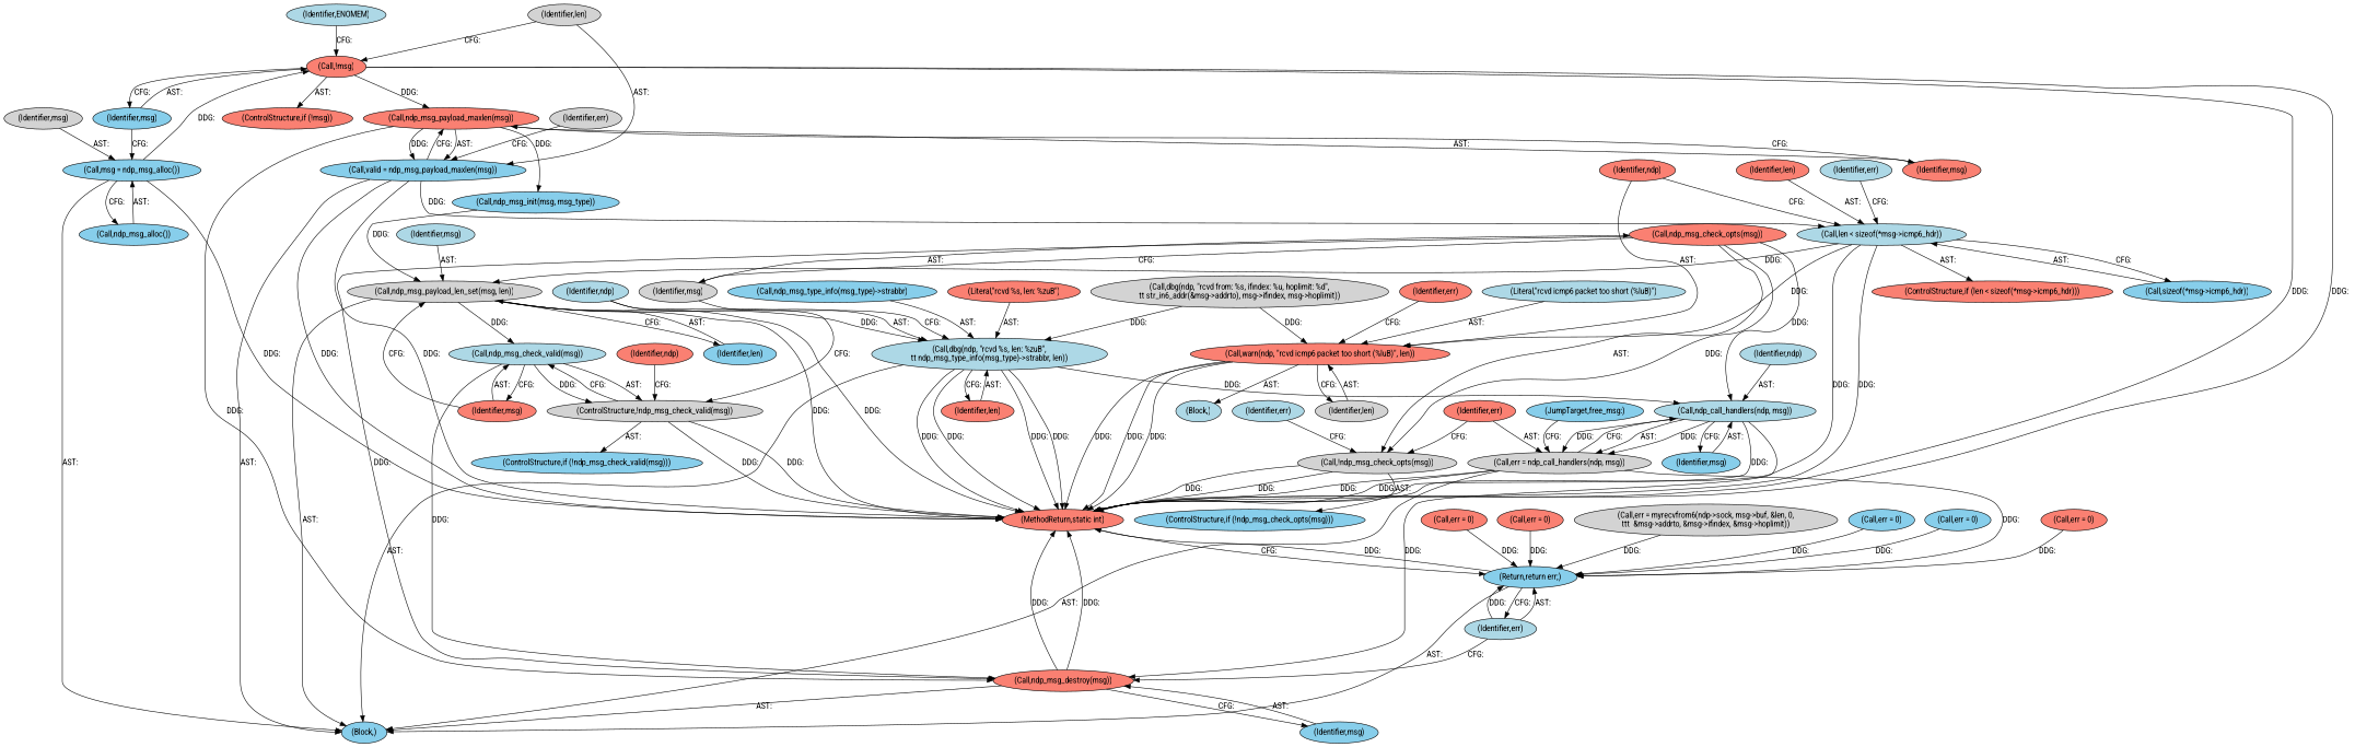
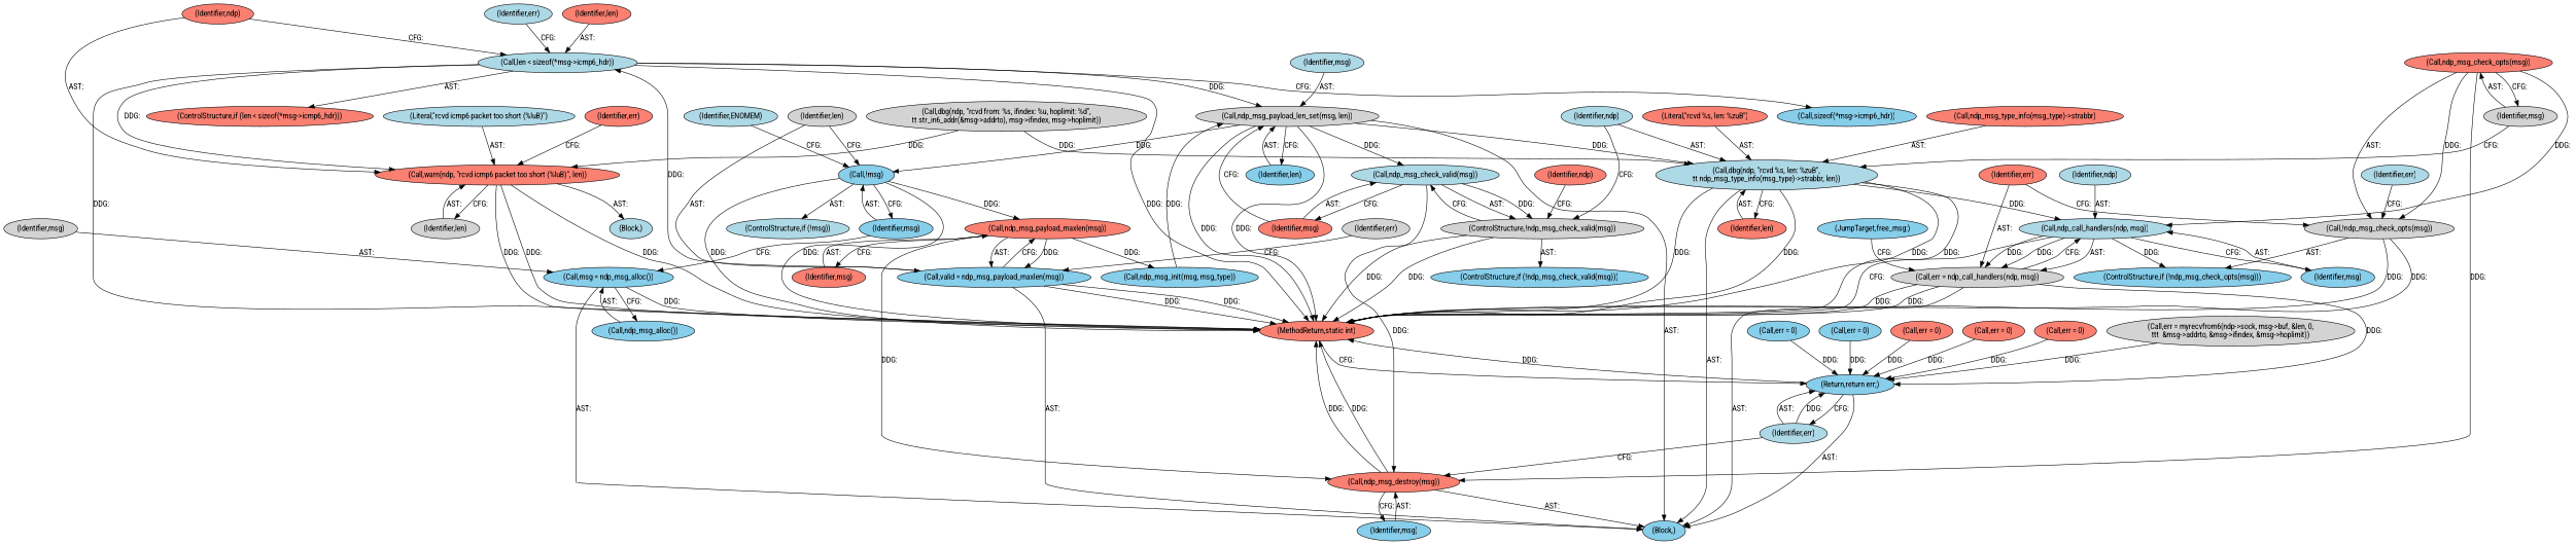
  digraph {
    fontname="Roboto Condensed"
    node [fillcolor=salmon fontname="Roboto Condensed" style=filled]
    edge [fontname="Roboto Condensed"]
    n1 [fillcolor=lightblue label="(Call,len < sizeof(*msg->icmp6_hdr))"]
    n2 [label="(Call,warn(ndp, \"rcvd icmp6 packet too short (%luB)\", len))"]
    n3 [fillcolor=lightgrey label="(Call,ndp_msg_payload_len_set(msg, len))"]
    n4 [label="(MethodReturn,static int)"]
    n5 [label="(ControlStructure,if (len < sizeof(*msg->icmp6_hdr)))"]
    n6 [fillcolor=skyblue label="(Call,sizeof(*msg->icmp6_hdr))"]
    n7 [fillcolor=lightgrey label="(Identifier,len)"]
    n8 [fillcolor=lightblue label="(Block,)"]
    n9 [fillcolor=skyblue label="(Block,)"]
    n10 [fillcolor=lightblue label="(Call,ndp_msg_check_valid(msg))"]
    n11 [fillcolor=lightblue label="(Call,dbg(ndp, \"rcvd %s, len: %zuB\",\n\t\t ndp_msg_type_info(msg_type)->strabbr, len))"]
    n12 [fillcolor=skyblue label="(Identifier,len)"]
    n13 [fillcolor=skyblue label="(Return,return err;)"]
    n14 [fillcolor=skyblue label="(Call,valid = ndp_msg_payload_maxlen(msg))"]
    n15 [label="(Call,ndp_msg_payload_maxlen(msg))"]
    n16 [label="(Call,ndp_msg_destroy(msg))"]
    n17 [fillcolor=skyblue label="(Call,ndp_msg_init(msg, msg_type))"]
    n18 [label="(Identifier,msg)"]
    n19 [fillcolor=skyblue label="(Identifier,msg)"]
-   n20 [label="(Call,!msg)"]
+   n20 [fillcolor=skyblue label="(Call,!msg)"]
    n21 [fillcolor=skyblue label="(Identifier,msg)"]
-   n22 [label="(ControlStructure,if (!msg))"]
+   n22 [fillcolor=lightblue label="(ControlStructure,if (!msg))"]
    n23 [fillcolor=skyblue label="(Call,msg = ndp_msg_alloc())"]
    n24 [fillcolor=skyblue label="(Call,ndp_msg_alloc())"]
    n25 [fillcolor=lightgrey label="(ControlStructure,!ndp_msg_check_valid(msg))"]
    n26 [label="(Identifier,msg)"]
    n27 [fillcolor=lightblue label="(Call,ndp_call_handlers(ndp, msg))"]
    n28 [label="(Identifier,len)"]
    n29 [fillcolor=skyblue label="(ControlStructure,if (!ndp_msg_check_valid(msg)))"]
    n30 [label="(Call,ndp_msg_check_opts(msg))"]
    n31 [fillcolor=lightgrey label="(Call,!ndp_msg_check_opts(msg))"]
    n32 [fillcolor=lightgrey label="(Identifier,msg)"]
    n33 [fillcolor=skyblue label="(ControlStructure,if (!ndp_msg_check_opts(msg)))"]
    n34 [fillcolor=lightgrey label="(Call,err = ndp_call_handlers(ndp, msg))"]
    n35 [fillcolor=skyblue label="(Identifier,msg)"]
    n36 [fillcolor=lightblue label="(Identifier,err)"]
    n37 [fillcolor=skyblue label="(Call,err = 0)"]
    n38 [fillcolor=skyblue label="(Call,err = 0)"]
    n39 [fillcolor=lightblue label="(Identifier,ENOMEM)"]
    n40 [fillcolor=lightblue label="(Identifier,err)"]
    n41 [fillcolor=lightgrey label="(Identifier,msg)"]
    n42 [label="(Call,err = 0)"]
    n43 [label="(Identifier,ndp)"]
    n44 [label="(Identifier,err)"]
    n45 [label="(Call,err = 0)"]
    n46 [label="(Identifier,ndp)"]
    n47 [fillcolor=lightgrey label="(Identifier,len)"]
    n48 [fillcolor=lightgrey label="(Identifier,err)"]
    n49 [label="(Identifier,len)"]
    n50 [fillcolor=lightblue label="(Identifier,ndp)"]
    n51 [label="(Call,err = 0)"]
    n52 [fillcolor=lightblue label="(Identifier,msg)"]
-   n53 [fillcolor=skyblue label="(Call,ndp_msg_type_info(msg_type)->strabbr)"]
+   n53 [label="(Call,ndp_msg_type_info(msg_type)->strabbr)"]
    n54 [fillcolor=lightgrey label="(Call,err = myrecvfrom6(ndp->sock, msg->buf, &len, 0,\n\t\t\t  &msg->addrto, &msg->ifindex, &msg->hoplimit))"]
    n55 [fillcolor=lightblue label="(Identifier,ndp)"]
    n56 [label="(Literal,\"rcvd %s, len: %zuB\")"]
    n57 [fillcolor=skyblue label="(JumpTarget,free_msg:)"]
    n58 [fillcolor=lightblue label="(Literal,\"rcvd icmp6 packet too short (%luB)\")"]
    n59 [fillcolor=lightgrey label="(Call,dbg(ndp, \"rcvd from: %s, ifindex: %u, hoplimit: %d\",\n\t\t str_in6_addr(&msg->addrto), msg->ifindex, msg->hoplimit))"]
    n60 [label="(Identifier,err)"]
    n61 [fillcolor=lightblue label="(Identifier,err)"]
    n1 -> n2 [label="DDG: "]
    n1 -> n3 [label="DDG: "]
    n1 -> n4 [label="DDG: "]
    n1 -> n4 [label="DDG: "]
    n1 -> n5 [label="AST: "]
    n1 -> n6 [label="CFG: "]
    n2 -> n4 [label="DDG: "]
    n2 -> n4 [label="DDG: "]
    n2 -> n4 [label="DDG: "]
    n2 -> n7 [label="CFG: "]
    n2 -> n8 [label="AST: "]
    n3 -> n4 [label="DDG: "]
    n3 -> n4 [label="DDG: "]
    n3 -> n9 [label="AST: "]
    n3 -> n10 [label="DDG: "]
    n3 -> n11 [label="DDG: "]
    n3 -> n12 [label="CFG: "]
    n4 -> n13 [label="CFG: "]
-   n6 -> n1 [label="AST: "]
    n7 -> n2 [label="AST: "]
    n10 -> n16 [label="DDG: "]
    n10 -> n25 [label="AST: "]
    n10 -> n25 [label="DDG: "]
    n10 -> n26 [label="CFG: "]
    n11 -> n4 [label="DDG: "]
    n11 -> n4 [label="DDG: "]
    n11 -> n4 [label="DDG: "]
    n11 -> n4 [label="DDG: "]
    n11 -> n9 [label="AST: "]
    n11 -> n27 [label="DDG: "]
    n11 -> n28 [label="CFG: "]
    n12 -> n3 [label="AST: "]
    n13 -> n4 [label="DDG: "]
    n13 -> n9 [label="AST: "]
    n13 -> n36 [label="CFG: "]
    n14 -> n1 [label="DDG: "]
    n14 -> n4 [label="DDG: "]
    n14 -> n4 [label="DDG: "]
    n14 -> n9 [label="AST: "]
    n14 -> n15 [label="CFG: "]
    n15 -> n14 [label="AST: "]
    n15 -> n14 [label="DDG: "]
    n15 -> n16 [label="DDG: "]
    n15 -> n17 [label="DDG: "]
    n15 -> n18 [label="CFG: "]
    n16 -> n4 [label="DDG: "]
    n16 -> n4 [label="DDG: "]
    n16 -> n9 [label="AST: "]
    n16 -> n19 [label="CFG: "]
    n17 -> n3 [label="DDG: "]
    n18 -> n15 [label="AST: "]
    n19 -> n16 [label="AST: "]
    n20 -> n4 [label="DDG: "]
    n20 -> n4 [label="DDG: "]
    n20 -> n15 [label="DDG: "]
    n20 -> n21 [label="CFG: "]
    n20 -> n22 [label="AST: "]
    n21 -> n20 [label="AST: "]
    n21 -> n23 [label="CFG: "]
    n23 -> n4 [label="DDG: "]
    n23 -> n9 [label="AST: "]
-   n23 -> n20 [label="DDG: "]
+   n3 -> n20 [label="DDG: "]
    n23 -> n24 [label="CFG: "]
    n24 -> n23 [label="AST: "]
    n25 -> n4 [label="DDG: "]
    n25 -> n4 [label="DDG: "]
    n25 -> n10 [label="CFG: "]
    n25 -> n29 [label="AST: "]
    n26 -> n3 [label="CFG: "]
    n26 -> n10 [label="AST: "]
-   n27 -> n4 [label="DDG: "]
-   n27 -> n16 [label="DDG: "]
+   n27 -> n4 [label="CFG: "]
+   n27 -> n33 [label="DDG: "]
    n27 -> n34 [label="AST: "]
    n27 -> n34 [label="DDG: "]
    n27 -> n34 [label="DDG: "]
    n27 -> n35 [label="CFG: "]
    n28 -> n11 [label="AST: "]
    n30 -> n16 [label="DDG: "]
    n30 -> n27 [label="DDG: "]
    n30 -> n31 [label="AST: "]
    n30 -> n31 [label="DDG: "]
    n30 -> n32 [label="CFG: "]
    n31 -> n4 [label="DDG: "]
    n31 -> n4 [label="DDG: "]
    n31 -> n33 [label="AST: "]
    n32 -> n11 [label="CFG: "]
    n32 -> n30 [label="AST: "]
    n34 -> n4 [label="DDG: "]
    n34 -> n4 [label="DDG: "]
    n34 -> n9 [label="AST: "]
    n34 -> n13 [label="DDG: "]
    n34 -> n27 [label="CFG: "]
    n35 -> n27 [label="AST: "]
    n36 -> n13 [label="AST: "]
    n36 -> n13 [label="DDG: "]
    n36 -> n16 [label="CFG: "]
    n37 -> n13 [label="DDG: "]
    n38 -> n13 [label="DDG: "]
    n39 -> n20 [label="CFG: "]
    n40 -> n1 [label="CFG: "]
    n41 -> n23 [label="AST: "]
    n42 -> n13 [label="DDG: "]
    n43 -> n25 [label="CFG: "]
    n44 -> n2 [label="CFG: "]
    n45 -> n13 [label="DDG: "]
    n46 -> n1 [label="CFG: "]
    n46 -> n2 [label="AST: "]
    n47 -> n14 [label="AST: "]
    n47 -> n20 [label="CFG: "]
    n48 -> n14 [label="CFG: "]
    n49 -> n1 [label="AST: "]
    n50 -> n27 [label="AST: "]
    n51 -> n13 [label="DDG: "]
    n52 -> n3 [label="AST: "]
    n53 -> n11 [label="AST: "]
    n54 -> n13 [label="DDG: "]
    n55 -> n11 [label="AST: "]
    n55 -> n25 [label="CFG: "]
    n56 -> n11 [label="AST: "]
    n57 -> n34 [label="CFG: "]
    n58 -> n2 [label="AST: "]
    n59 -> n2 [label="DDG: "]
    n59 -> n11 [label="DDG: "]
    n60 -> n31 [label="CFG: "]
    n60 -> n34 [label="AST: "]
    n61 -> n31 [label="CFG: "]
  }
